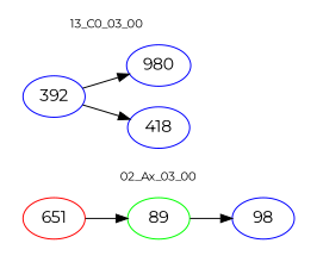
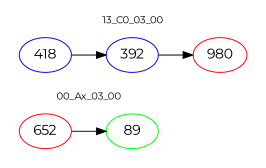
  digraph {
    fontname=Montserrat
    rankdir=LR
    node [color=blue fontname=Montserrat]
    edge [color=black fontname=Montserrat]
    n1 [color=green label=89]
-   n2 [label=98]
-   n3 [color=red label=651]
+   n3 [color=red label=652]
    n4 [label=392]
    n5 [label=418]
-   n6 [label=980]
+   n6 [color=red label=980]
    subgraph cluster_1 {
      color=white
      fontsize=10
-     label="02_Ax_03_00"
+     label="00_Ax_03_00"
      n1
-     n2
      n3
    }
    subgraph cluster_2 {
      color=white
      fontsize=10
      label="13_C0_03_00"
      n4
      n5
      n6
    }
-   n1 -> n2
    n3 -> n1
-   n4 -> n5
+   n5 -> n4
    n4 -> n6
  }
